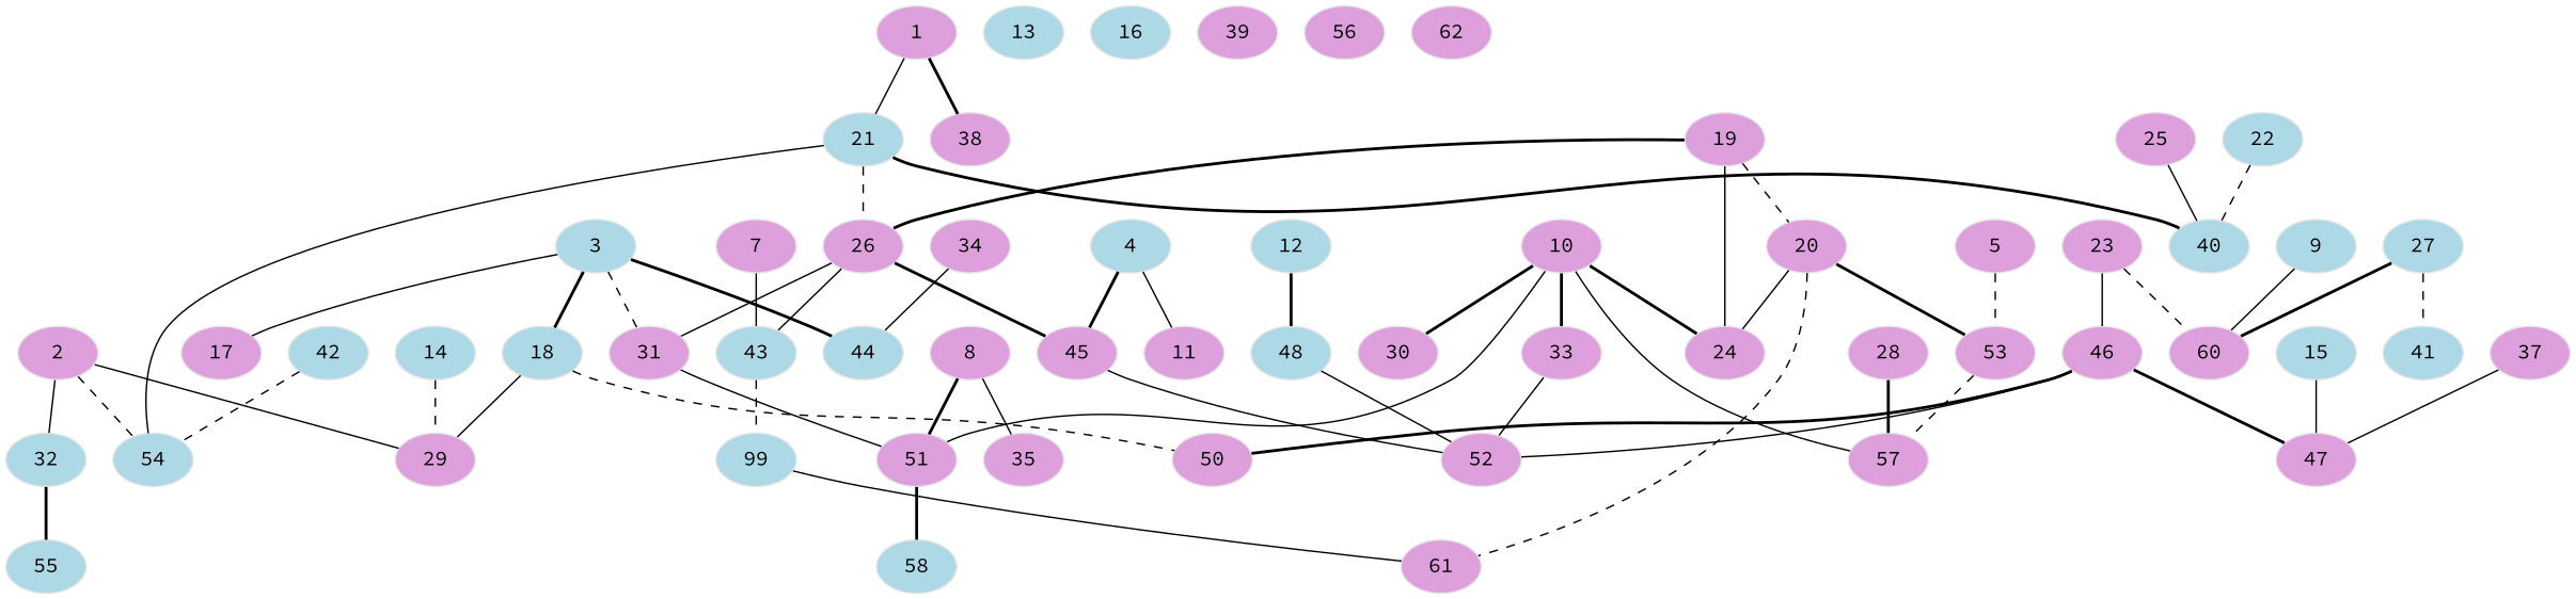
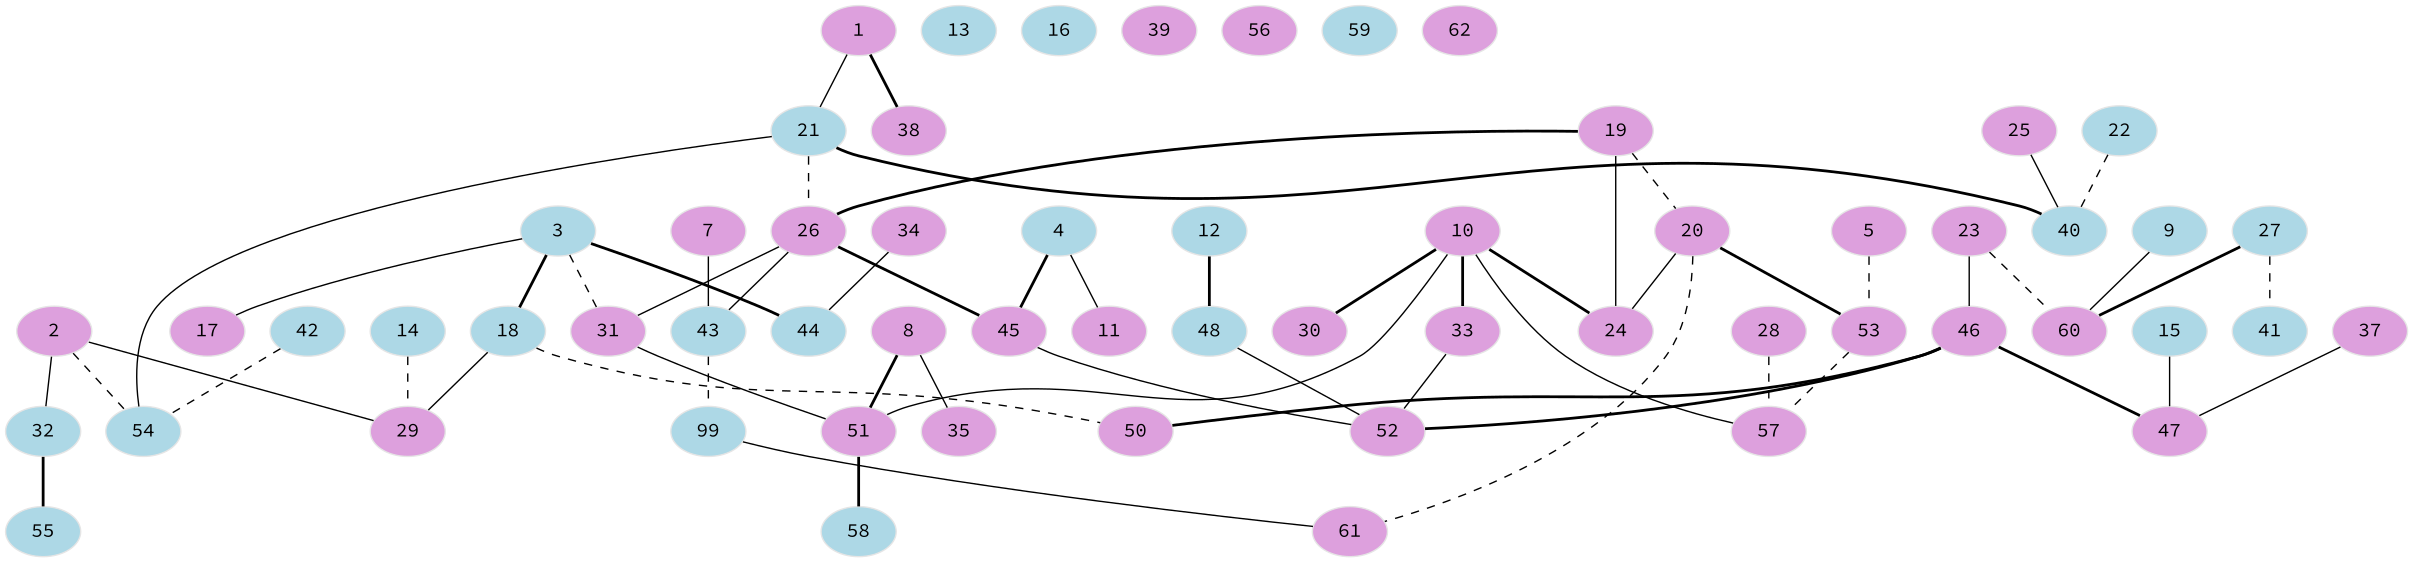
  graph {
    fontname="Source Code Pro"
    node [color=gray90 fillcolor=plum fontname="Source Code Pro" style=filled]
    edge [fontname="Source Code Pro" style=solid]
    21 [fillcolor=lightblue]
    1
    38
    54 [fillcolor=lightblue]
    26
    40 [fillcolor=lightblue]
    2
    29
    32 [fillcolor=lightblue]
    55 [fillcolor=lightblue]
    3 [fillcolor=lightblue]
    17
    18 [fillcolor=lightblue]
    31
    44 [fillcolor=lightblue]
    50
    51
    4 [fillcolor=lightblue]
    11
    45
    52
    5
    53
    57
    43 [fillcolor=lightblue]
    7
    n27 [fillcolor=lightblue label=99]
    8
    35
    58 [fillcolor=lightblue]
    9 [fillcolor=lightblue]
    60
    10
    24
    30
    33
    12 [fillcolor=lightblue]
    48 [fillcolor=lightblue]
    13 [fillcolor=lightblue]
    14 [fillcolor=lightblue]
    15 [fillcolor=lightblue]
    47
    16 [fillcolor=lightblue]
    19
    20
    61
    22 [fillcolor=lightblue]
    23
    46
    25
    27 [fillcolor=lightblue]
    41 [fillcolor=lightblue]
    28
    34
    37
    39
    42 [fillcolor=lightblue]
    56
+   59 [fillcolor=lightblue]
    62
    21 -- 54
    21 -- 26 [style=dashed]
    21 -- 40 [style=bold]
    1 -- 21
    1 -- 38 [style=bold]
    26 -- 31
    26 -- 45 [style=bold]
    26 -- 43
    2 -- 54 [style=dashed]
    2 -- 29
    2 -- 32
    32 -- 55 [style=bold]
    3 -- 17
    3 -- 18 [style=bold]
    3 -- 31 [style=dashed]
    3 -- 44 [style=bold]
    18 -- 29
    18 -- 50 [style=dashed]
    31 -- 51
    51 -- 58 [style=bold]
    4 -- 11
    4 -- 45 [style=bold]
    45 -- 52
    5 -- 53 [style=dashed]
    53 -- 57 [style=dashed]
    43 -- n27 [style=dashed]
    7 -- 43
    n27 -- 61
    8 -- 51 [style=bold]
    8 -- 35
    9 -- 60
    10 -- 51
    10 -- 57
    10 -- 24 [style=bold]
    10 -- 30 [style=bold]
    10 -- 33 [style=bold]
    33 -- 52
    12 -- 48 [style=bold]
    48 -- 52
    14 -- 29 [style=dashed]
    15 -- 47
    19 -- 26 [style=bold]
    19 -- 24
    19 -- 20 [style=dashed]
    20 -- 53 [style=bold]
    20 -- 24
    20 -- 61 [style=dashed]
    22 -- 40 [style=dashed]
    23 -- 60 [style=dashed]
    23 -- 46
    46 -- 50 [style=bold]
-   46 -- 52
+   46 -- 52 [style=bold]
    46 -- 47 [style=bold]
    25 -- 40
    27 -- 60 [style=bold]
    27 -- 41 [style=dashed]
-   28 -- 57 [style=bold]
+   28 -- 57 [style=dashed]
    34 -- 44
    37 -- 47
    42 -- 54 [style=dashed]
  }
